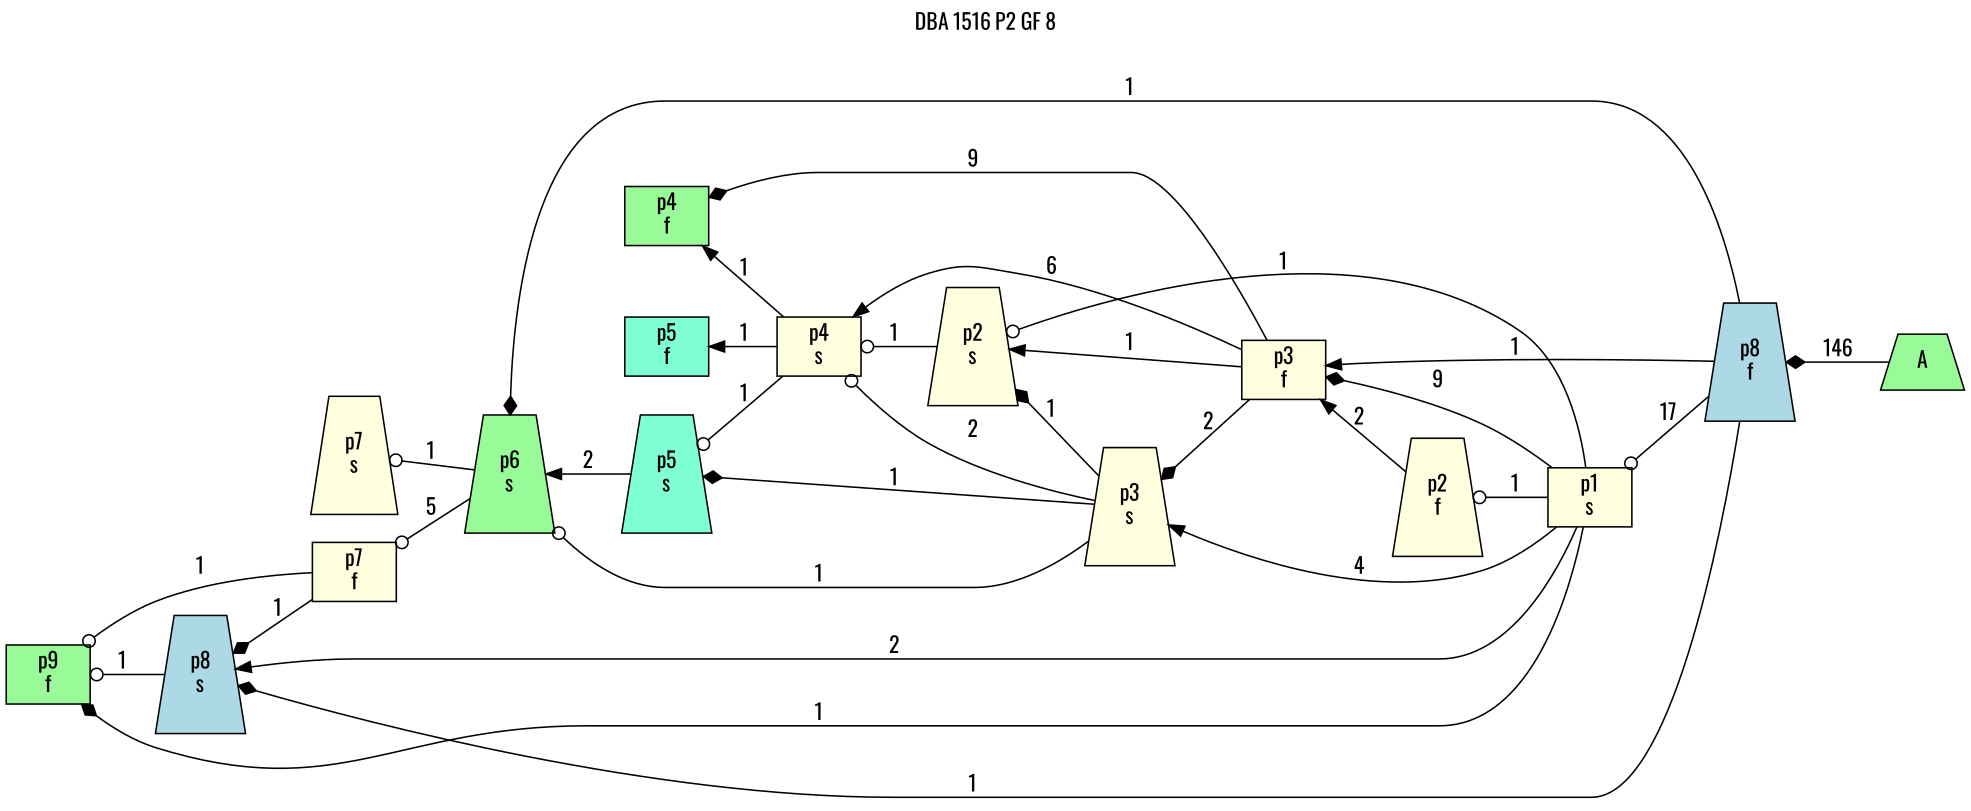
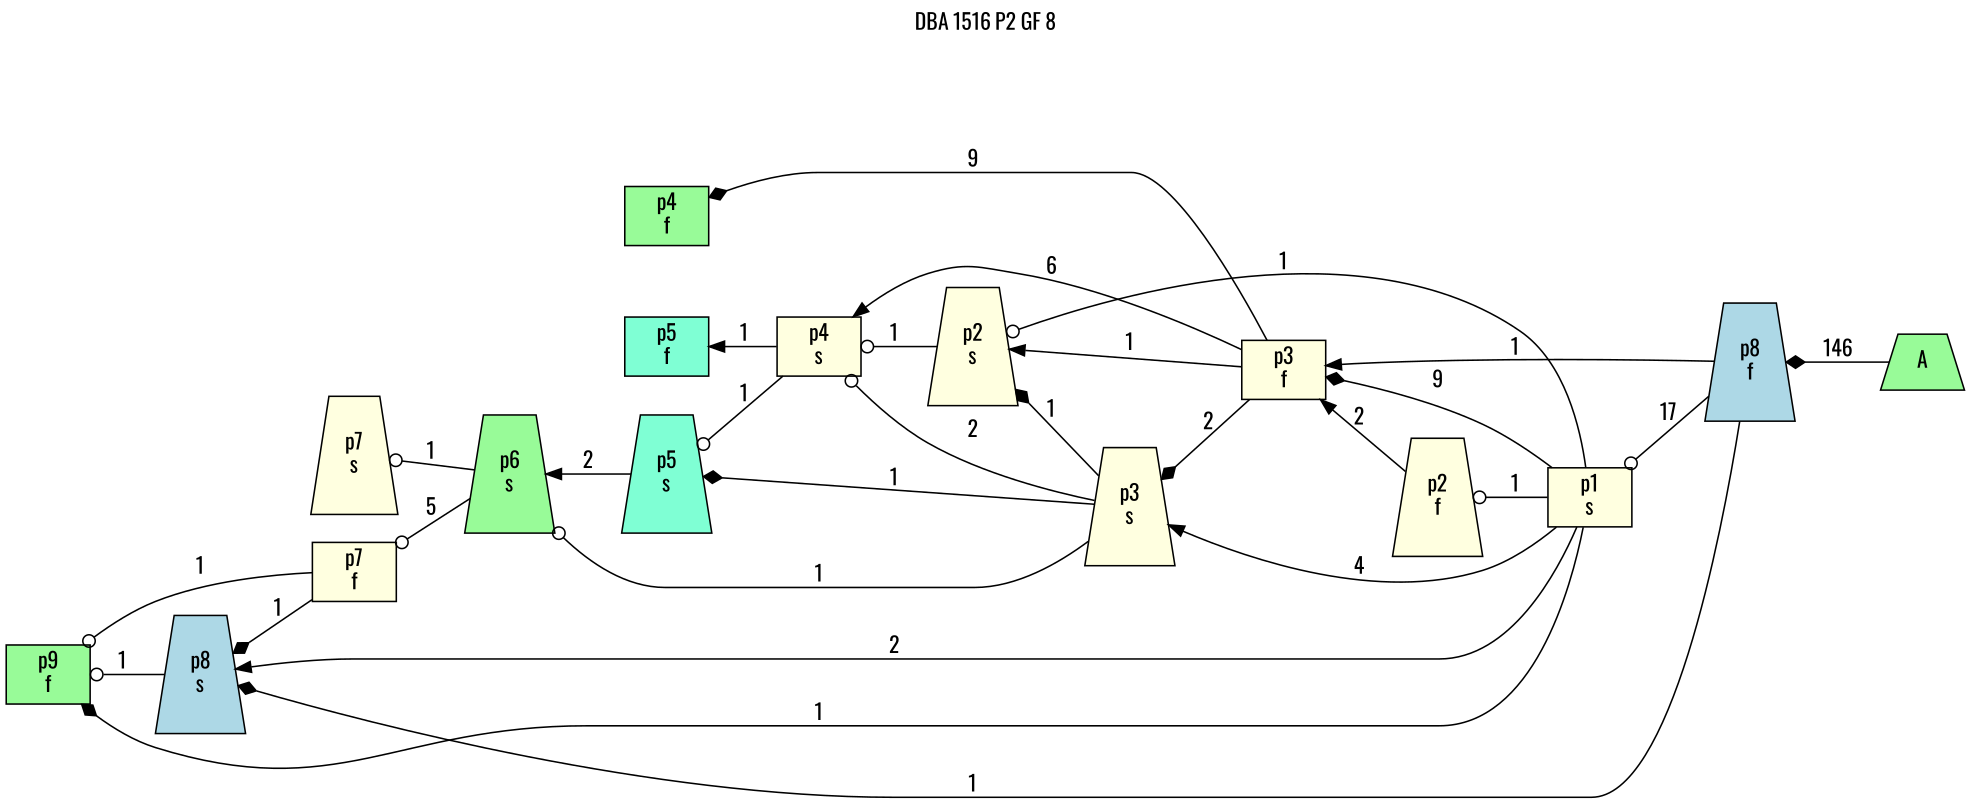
  digraph {
    fontname=Oswald
    label=" DBA 1516 P2 GF 8 "
    labelloc=tl
    rankdir=RL
    node [fillcolor=lightyellow fontname=Oswald shape=trapezium style=filled]
    edge [arrowhead=odot fontname=Oswald]
    n1 [fillcolor=palegreen label=A]
    n2 [fillcolor=lightblue label="p8\nf"]
    n3 [label="p1\ns" shape=box]
    n4 [label="p3\nf" shape=box]
    n5 [fillcolor=palegreen label="p6\ns"]
    n6 [fillcolor=lightblue label="p8\ns"]
    n7 [label="p2\nf"]
    n8 [label="p2\ns"]
    n9 [label="p3\ns"]
    n10 [fillcolor=palegreen label="p9\nf" shape=box]
    n11 [fillcolor=palegreen label="p4\nf" shape=box]
    n12 [label="p4\ns" shape=box]
    n13 [label="p7\nf" shape=box]
    n14 [label="p7\ns"]
    n15 [fillcolor=aquamarine label="p5\ns"]
    n16 [fillcolor=aquamarine label="p5\nf" shape=box]
    n1 -> n2 [arrowhead=diamond label=146]
    n2 -> n3 [label=17]
    n2 -> n4 [arrowhead=normal label=1]
-   n2 -> n5 [arrowhead=diamond label=1]
    n2 -> n6 [arrowhead=diamond label=1]
    n3 -> n4 [arrowhead=diamond label=9]
    n3 -> n6 [arrowhead=normal label=2]
    n3 -> n7 [label=1]
    n3 -> n8 [label=1]
    n3 -> n9 [arrowhead=normal label=4]
    n3 -> n10 [arrowhead=diamond label=1]
    n4 -> n8 [arrowhead=normal label=1]
    n4 -> n9 [arrowhead=diamond label=2]
    n4 -> n11 [arrowhead=diamond label=9]
    n4 -> n12 [arrowhead=normal label=6]
    n5 -> n13 [label=5]
    n5 -> n14 [label=1]
    n6 -> n10 [label=1]
    n7 -> n4 [arrowhead=normal label=2]
    n8 -> n12 [label=1]
    n9 -> n5 [label=1]
    n9 -> n8 [arrowhead=diamond label=1]
    n9 -> n12 [label=2]
    n9 -> n15 [arrowhead=diamond label=1]
-   n12 -> n11 [arrowhead=normal label=1]
    n12 -> n15 [label=1]
    n12 -> n16 [arrowhead=normal label=1]
    n13 -> n6 [arrowhead=diamond label=1]
    n13 -> n10 [label=1]
    n15 -> n5 [arrowhead=normal label=2]
  }
